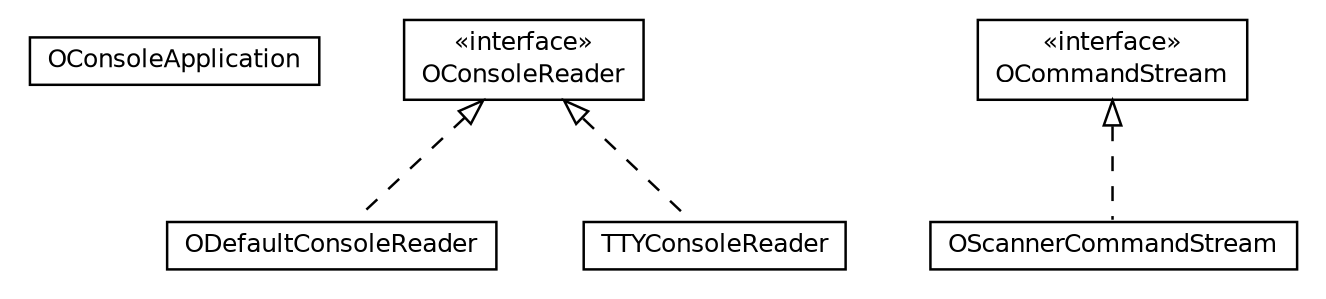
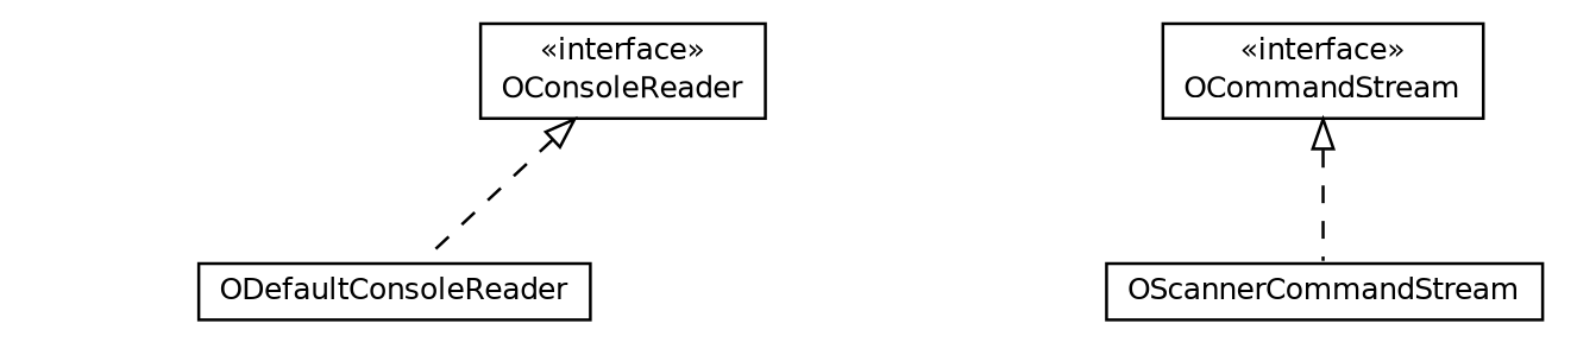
  digraph {
    nodesep=0.25
    ranksep=0.5
    node [fontcolor=black fontname=Helvetica fontsize=10.0 shape=plaintext]
    edge [arrowtail=empty dir=back fontname=Helvetica fontsize=10 headport=p labelfontname=Helvetica labelfontsize=10 style=dashed tailport=p]
-   n1 [label=<<table title="com.orientechnologies.common.console.OConsoleApplication" border="0" cellborder="1" cellspacing="0" cellpadding="2" port="p" href="./OConsoleApplication.html"> 		<tr><td><table border="0" cellspacing="0" cellpadding="1"> <tr><td align="center" balign="center"> OConsoleApplication </td></tr> 		</table></td></tr> 		</table>>]
    n2 [label=<<table title="com.orientechnologies.common.console.ODefaultConsoleReader" border="0" cellborder="1" cellspacing="0" cellpadding="2" port="p" href="./ODefaultConsoleReader.html"> 		<tr><td><table border="0" cellspacing="0" cellpadding="1"> <tr><td align="center" balign="center"> ODefaultConsoleReader </td></tr> 		</table></td></tr> 		</table>>]
    n3 [label=<<table title="com.orientechnologies.common.console.OConsoleReader" border="0" cellborder="1" cellspacing="0" cellpadding="2" port="p" href="./OConsoleReader.html"> 		<tr><td><table border="0" cellspacing="0" cellpadding="1"> <tr><td align="center" balign="center"> &#171;interface&#187; </td></tr> <tr><td align="center" balign="center"> OConsoleReader </td></tr> 		</table></td></tr> 		</table>>]
-   n4 [label=<<table title="com.orientechnologies.common.console.TTYConsoleReader" border="0" cellborder="1" cellspacing="0" cellpadding="2" port="p" href="./TTYConsoleReader.html"> 		<tr><td><table border="0" cellspacing="0" cellpadding="1"> <tr><td align="center" balign="center"> TTYConsoleReader </td></tr> 		</table></td></tr> 		</table>>]
    n5 [label=<<table title="com.orientechnologies.common.console.OCommandStream" border="0" cellborder="1" cellspacing="0" cellpadding="2" port="p" href="./OCommandStream.html"> 		<tr><td><table border="0" cellspacing="0" cellpadding="1"> <tr><td align="center" balign="center"> &#171;interface&#187; </td></tr> <tr><td align="center" balign="center"> OCommandStream </td></tr> 		</table></td></tr> 		</table>>]
    n6 [label=<<table title="com.orientechnologies.common.console.OScannerCommandStream" border="0" cellborder="1" cellspacing="0" cellpadding="2" port="p" href="./OScannerCommandStream.html"> 		<tr><td><table border="0" cellspacing="0" cellpadding="1"> <tr><td align="center" balign="center"> OScannerCommandStream </td></tr> 		</table></td></tr> 		</table>>]
    n3 -> n2
-   n3 -> n4
    n5 -> n6
  }
